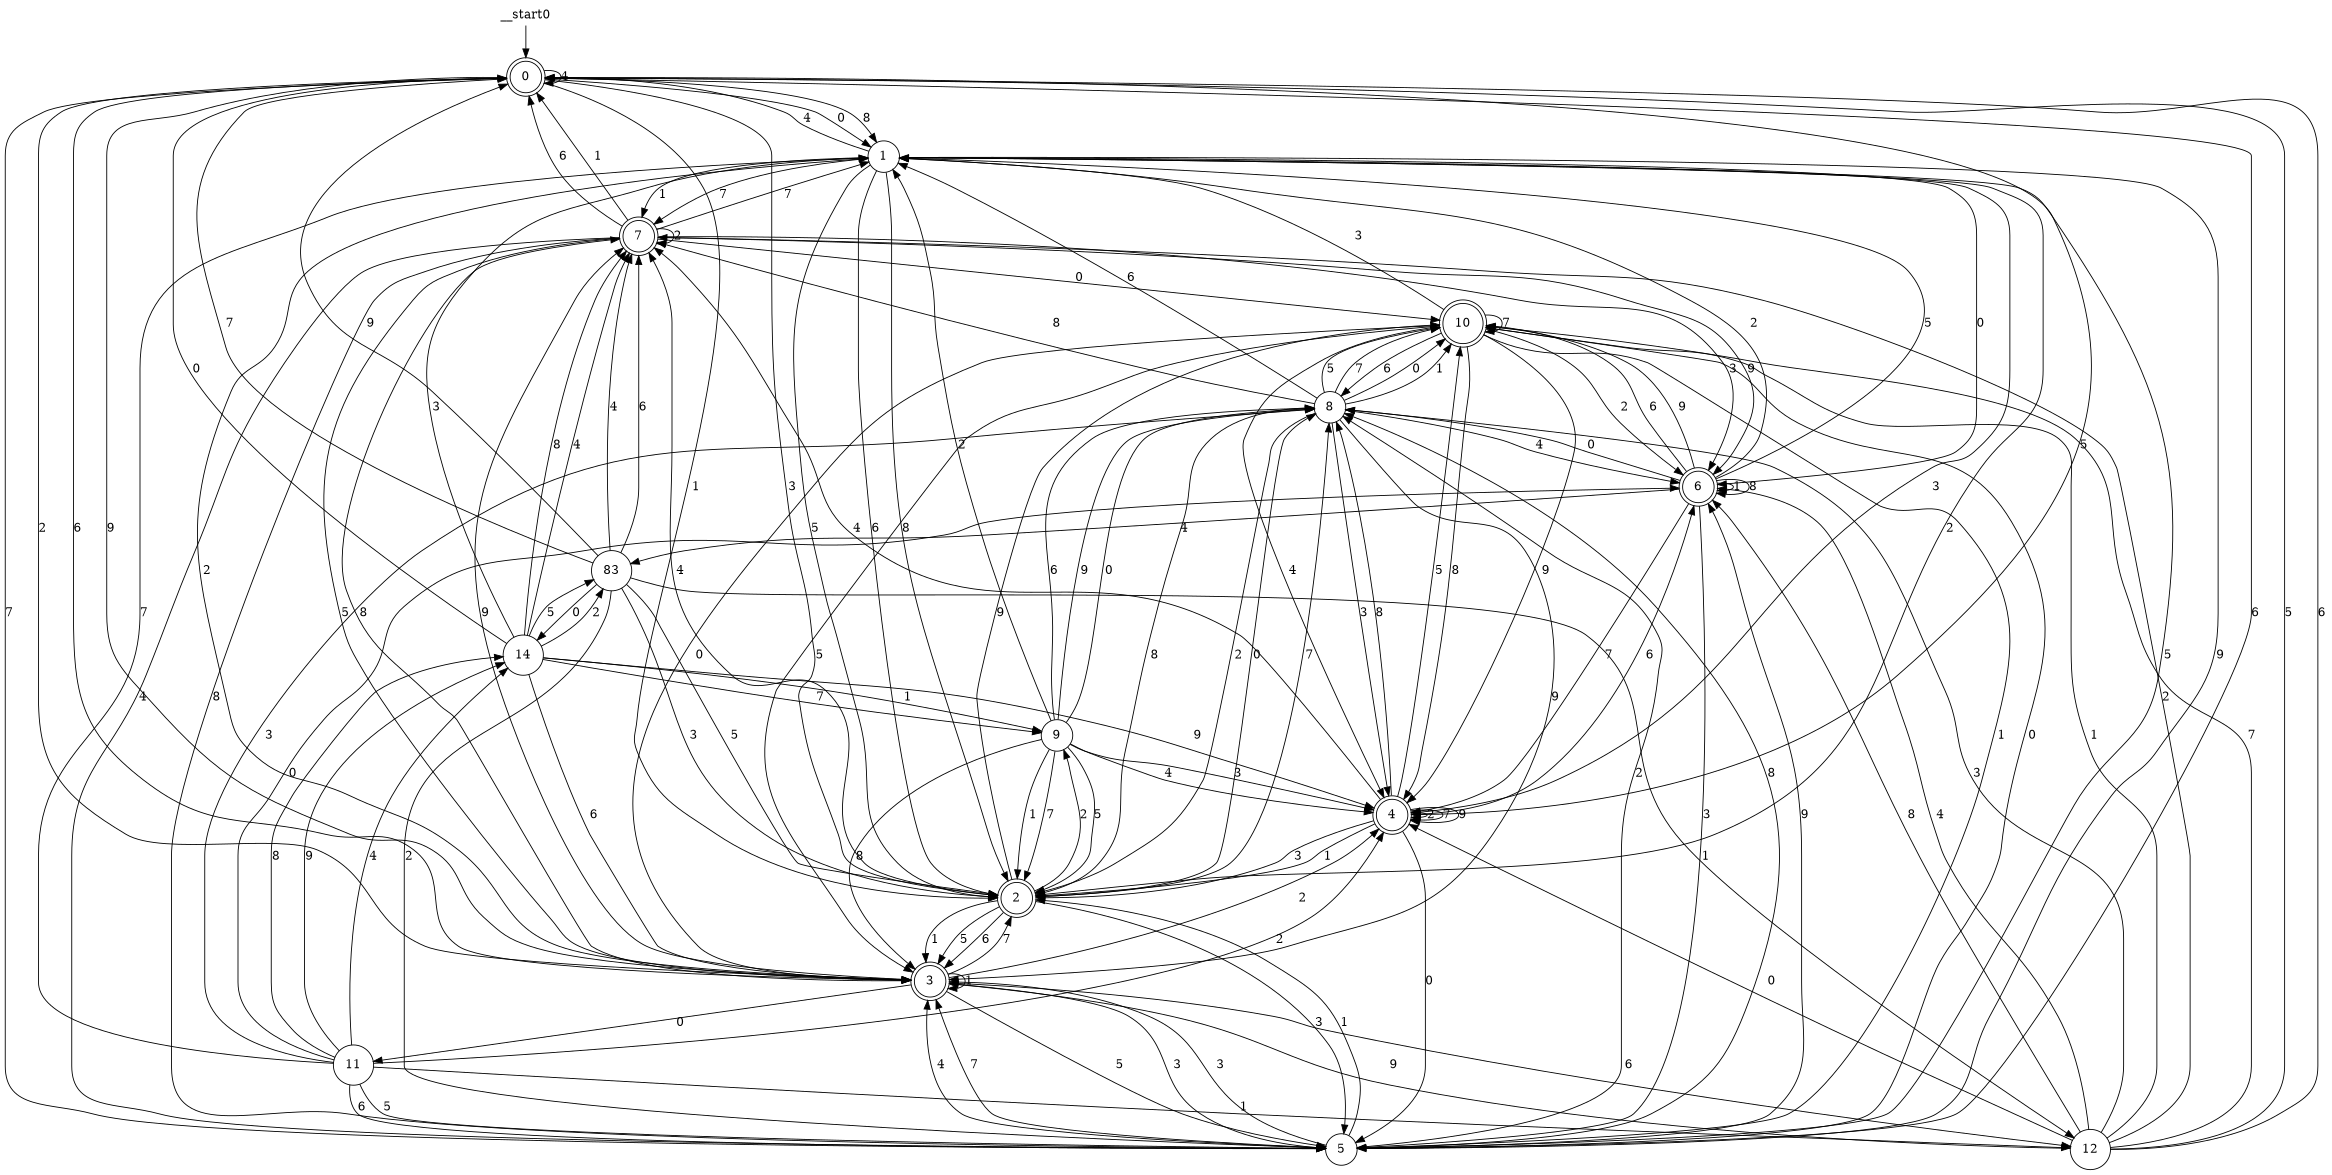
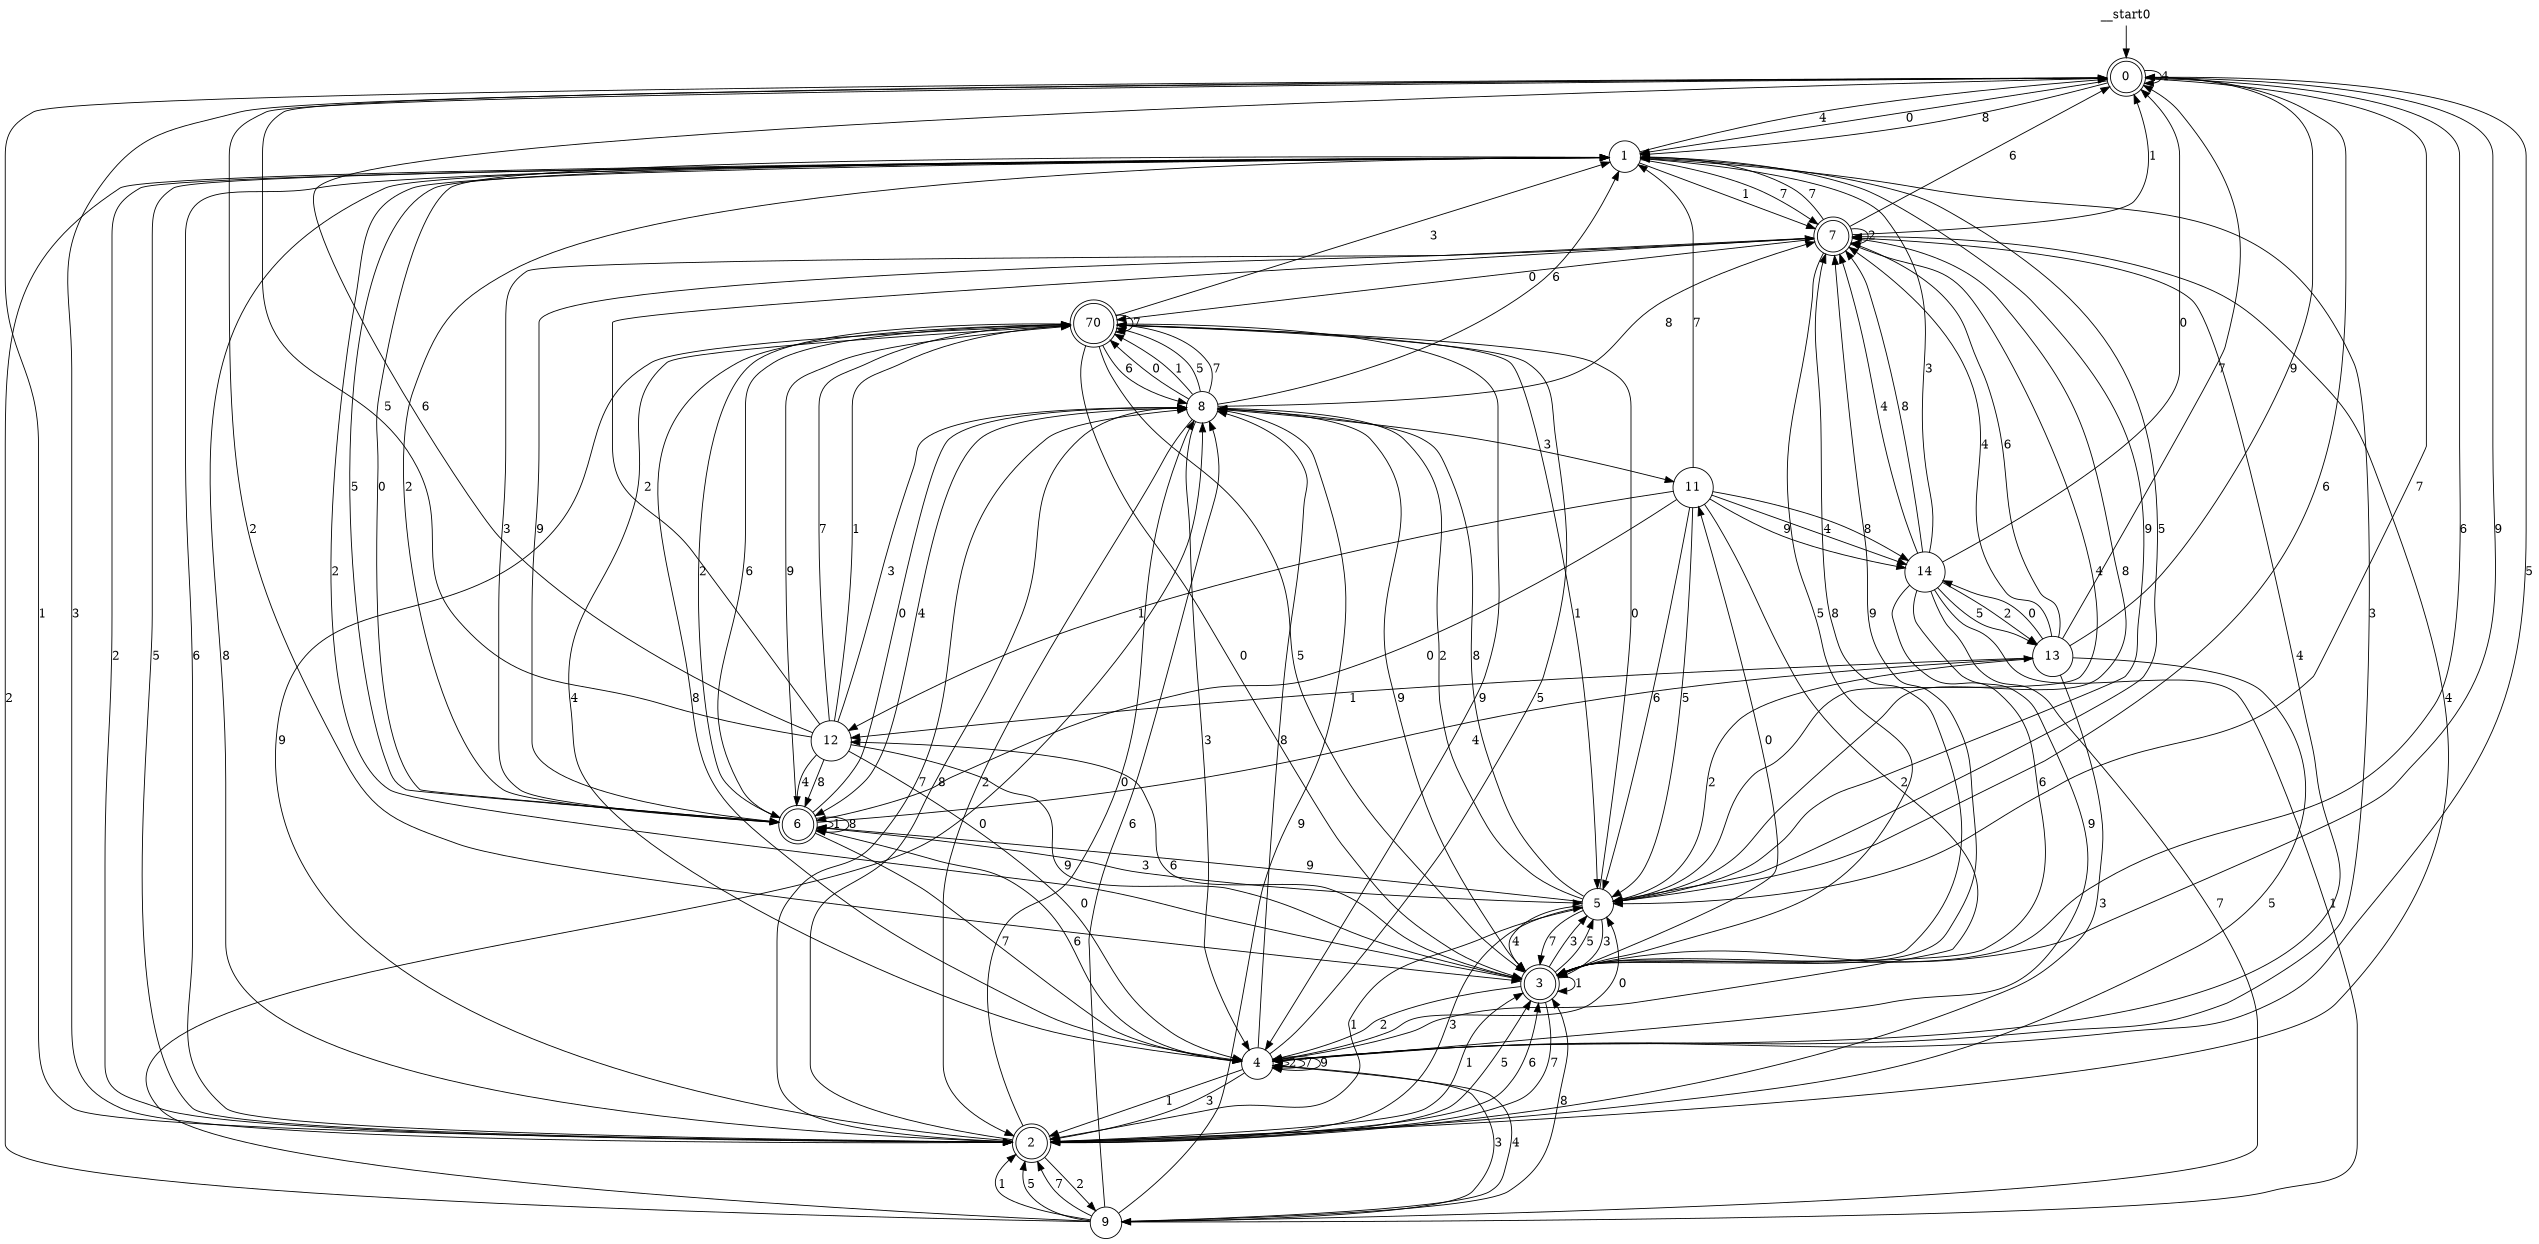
  digraph {
    node [shape=circle]
    n1 [label=0 shape=doublecircle]
    n2 [label=1]
    n3 [label=2 shape=doublecircle]
    n4 [label=3 shape=doublecircle]
-   n5 [label=4 shape=doublecircle]
+   n5 [label=4]
    n6 [label=5]
    n7 [label=6 shape=doublecircle]
    n8 [label=7 shape=doublecircle]
    n9 [label=8]
    n10 [label=9]
-   n11 [label=10 shape=doublecircle]
+   n11 [label=70 shape=doublecircle]
    n12 [label=11]
    n13 [label=12]
-   n14 [label=83]
+   n14 [label=13]
    n15 [label=14]
    __start0 [height=0 shape=none width=0]
    n1 -> n1 [label=4]
    n1 -> n2 [label=0]
    n1 -> n2 [label=8]
    n1 -> n3 [label=1]
    n1 -> n3 [label=3]
    n1 -> n4 [label=2]
    n1 -> n4 [label=6]
    n1 -> n4 [label=9]
    n1 -> n5 [label=5]
    n1 -> n6 [label=7]
    n2 -> n1 [label=4]
    n2 -> n3 [label=2]
    n2 -> n3 [label=5]
    n2 -> n3 [label=6]
    n2 -> n3 [label=8]
    n2 -> n5 [label=3]
    n2 -> n6 [label=9]
    n2 -> n7 [label=0]
    n2 -> n8 [label=1]
    n2 -> n8 [label=7]
    n3 -> n4 [label=1]
    n3 -> n4 [label=5]
    n3 -> n4 [label=6]
    n3 -> n6 [label=3]
    n3 -> n8 [label=4]
    n3 -> n9 [label=0]
    n3 -> n9 [label=7]
    n3 -> n9 [label=8]
    n3 -> n10 [label=2]
    n3 -> n11 [label=9]
    n4 -> n2 [label=2]
    n4 -> n3 [label=7]
    n4 -> n4 [label=1]
    n4 -> n5 [label=2]
    n4 -> n6 [label=3]
    n4 -> n6 [label=5]
    n4 -> n8 [label=8]
    n4 -> n8 [label=9]
    n4 -> n12 [label=0]
    n4 -> n13 [label=6]
    n5 -> n3 [label=1]
    n5 -> n3 [label=3]
    n5 -> n5 [label=2]
    n5 -> n5 [label=7]
    n5 -> n5 [label=9]
    n5 -> n6 [label=0]
    n5 -> n7 [label=6]
    n5 -> n8 [label=4]
    n5 -> n9 [label=8]
    n5 -> n11 [label=5]
    n6 -> n1 [label=6]
    n6 -> n2 [label=5]
    n6 -> n3 [label=1]
    n6 -> n4 [label=3]
    n6 -> n4 [label=4]
    n6 -> n4 [label=7]
    n6 -> n7 [label=9]
    n6 -> n9 [label=2]
    n6 -> n9 [label=8]
    n6 -> n11 [label=0]
    n7 -> n2 [label=2]
    n7 -> n2 [label=5]
    n7 -> n5 [label=7]
    n7 -> n6 [label=3]
    n7 -> n7 [label=1]
    n7 -> n7 [label=8]
    n7 -> n9 [label=0]
    n7 -> n11 [label=6]
    n7 -> n11 [label=9]
    n7 -> n14 [label=4]
    n8 -> n1 [label=1]
    n8 -> n1 [label=6]
    n8 -> n2 [label=7]
    n8 -> n4 [label=5]
    n8 -> n6 [label=4]
    n8 -> n6 [label=8]
    n8 -> n7 [label=3]
    n8 -> n7 [label=9]
    n8 -> n8 [label=2]
    n8 -> n11 [label=0]
    n9 -> n2 [label=6]
    n9 -> n3 [label=2]
    n9 -> n4 [label=9]
    n9 -> n5 [label=3]
    n9 -> n7 [label=4]
    n9 -> n8 [label=8]
    n9 -> n11 [label=0]
    n9 -> n11 [label=1]
    n9 -> n11 [label=5]
    n9 -> n11 [label=7]
    n10 -> n2 [label=2]
    n10 -> n3 [label=1]
    n10 -> n3 [label=5]
    n10 -> n3 [label=7]
    n10 -> n4 [label=8]
    n10 -> n5 [label=3]
    n10 -> n5 [label=4]
    n10 -> n9 [label=0]
    n10 -> n9 [label=6]
    n10 -> n9 [label=9]
    n11 -> n2 [label=3]
    n11 -> n4 [label=0]
    n11 -> n4 [label=5]
    n11 -> n5 [label=4]
    n11 -> n5 [label=8]
    n11 -> n5 [label=9]
    n11 -> n6 [label=1]
    n11 -> n7 [label=2]
    n11 -> n9 [label=6]
    n11 -> n11 [label=7]
    n12 -> n2 [label=7]
    n12 -> n5 [label=2]
    n12 -> n6 [label=5]
    n12 -> n6 [label=6]
    n12 -> n7 [label=0]
-   n12 -> n9 [label=3]
+   n9 -> n12 [label=3]
    n12 -> n13 [label=1]
    n12 -> n15 [label=4]
    n12 -> n15 [label=8]
    n12 -> n15 [label=9]
    n13 -> n1 [label=5]
    n13 -> n1 [label=6]
    n13 -> n4 [label=9]
    n13 -> n5 [label=0]
    n13 -> n7 [label=4]
    n13 -> n7 [label=8]
    n13 -> n8 [label=2]
    n13 -> n9 [label=3]
    n13 -> n11 [label=1]
    n13 -> n11 [label=7]
    n14 -> n1 [label=7]
    n14 -> n1 [label=9]
    n14 -> n3 [label=3]
    n14 -> n3 [label=5]
    n14 -> n6 [label=2]
    n14 -> n8 [label=4]
    n14 -> n8 [label=6]
    n14 -> n13 [label=1]
    n14 -> n15 [label=0]
    n15 -> n1 [label=0]
    n15 -> n2 [label=3]
    n15 -> n4 [label=6]
    n15 -> n5 [label=9]
    n15 -> n8 [label=4]
    n15 -> n8 [label=8]
    n15 -> n10 [label=1]
    n15 -> n10 [label=7]
    n15 -> n14 [label=2]
    n15 -> n14 [label=5]
    __start0 -> n1
  }
